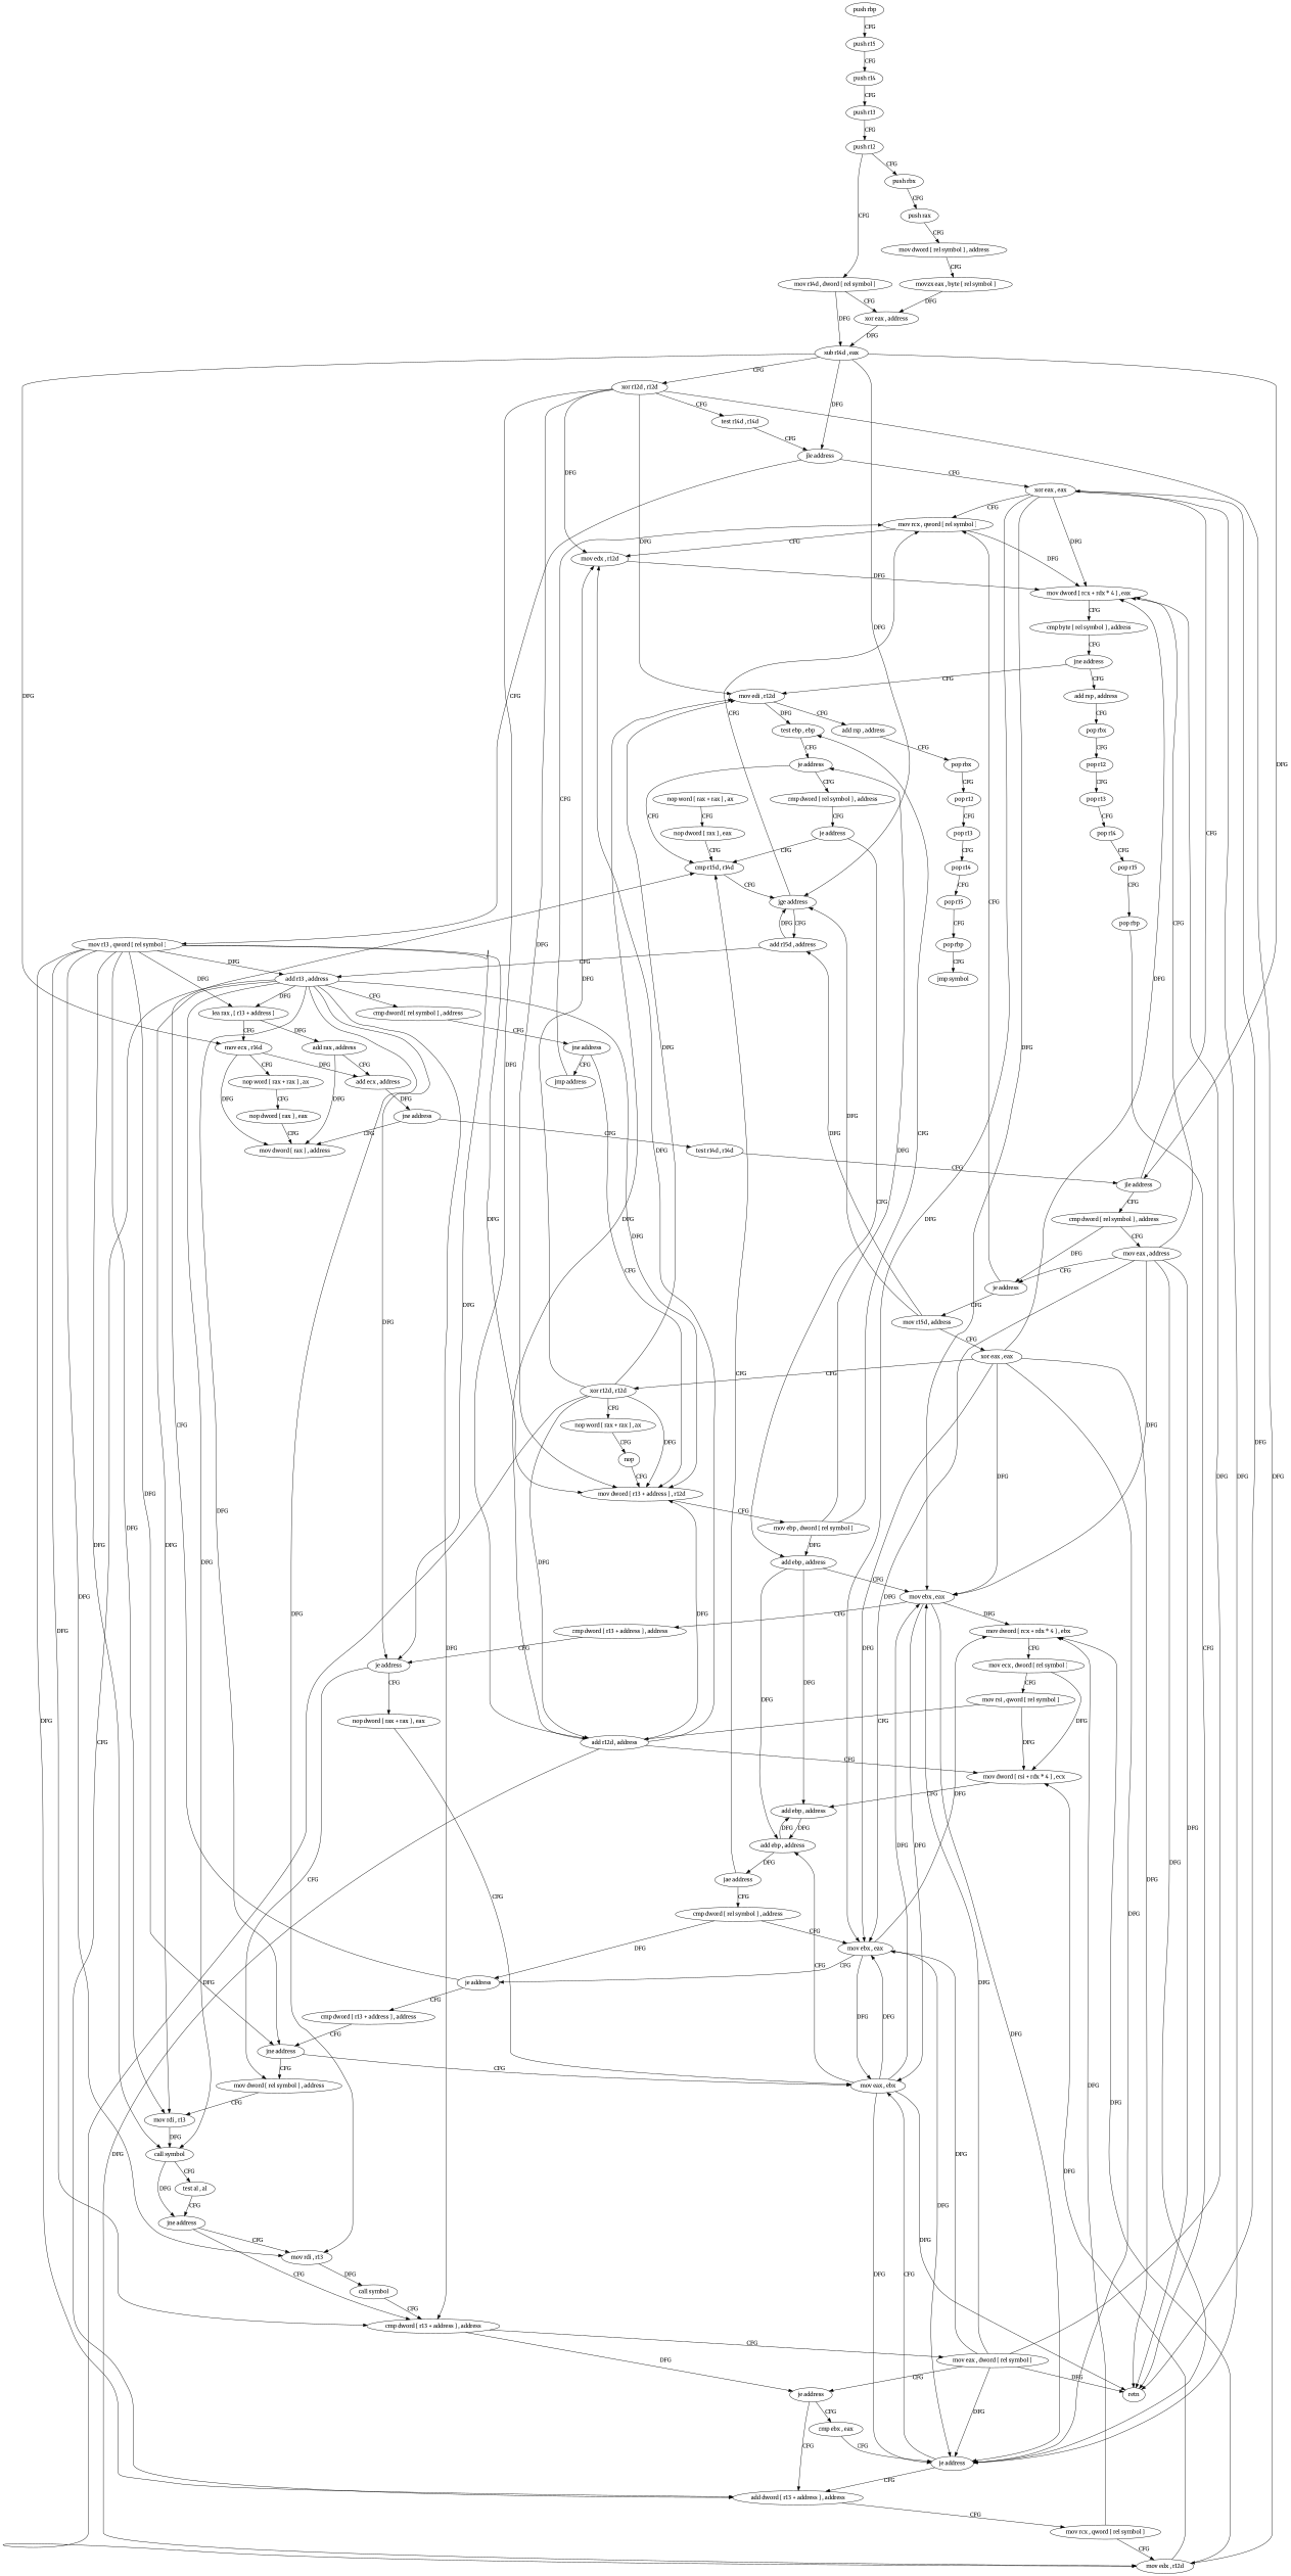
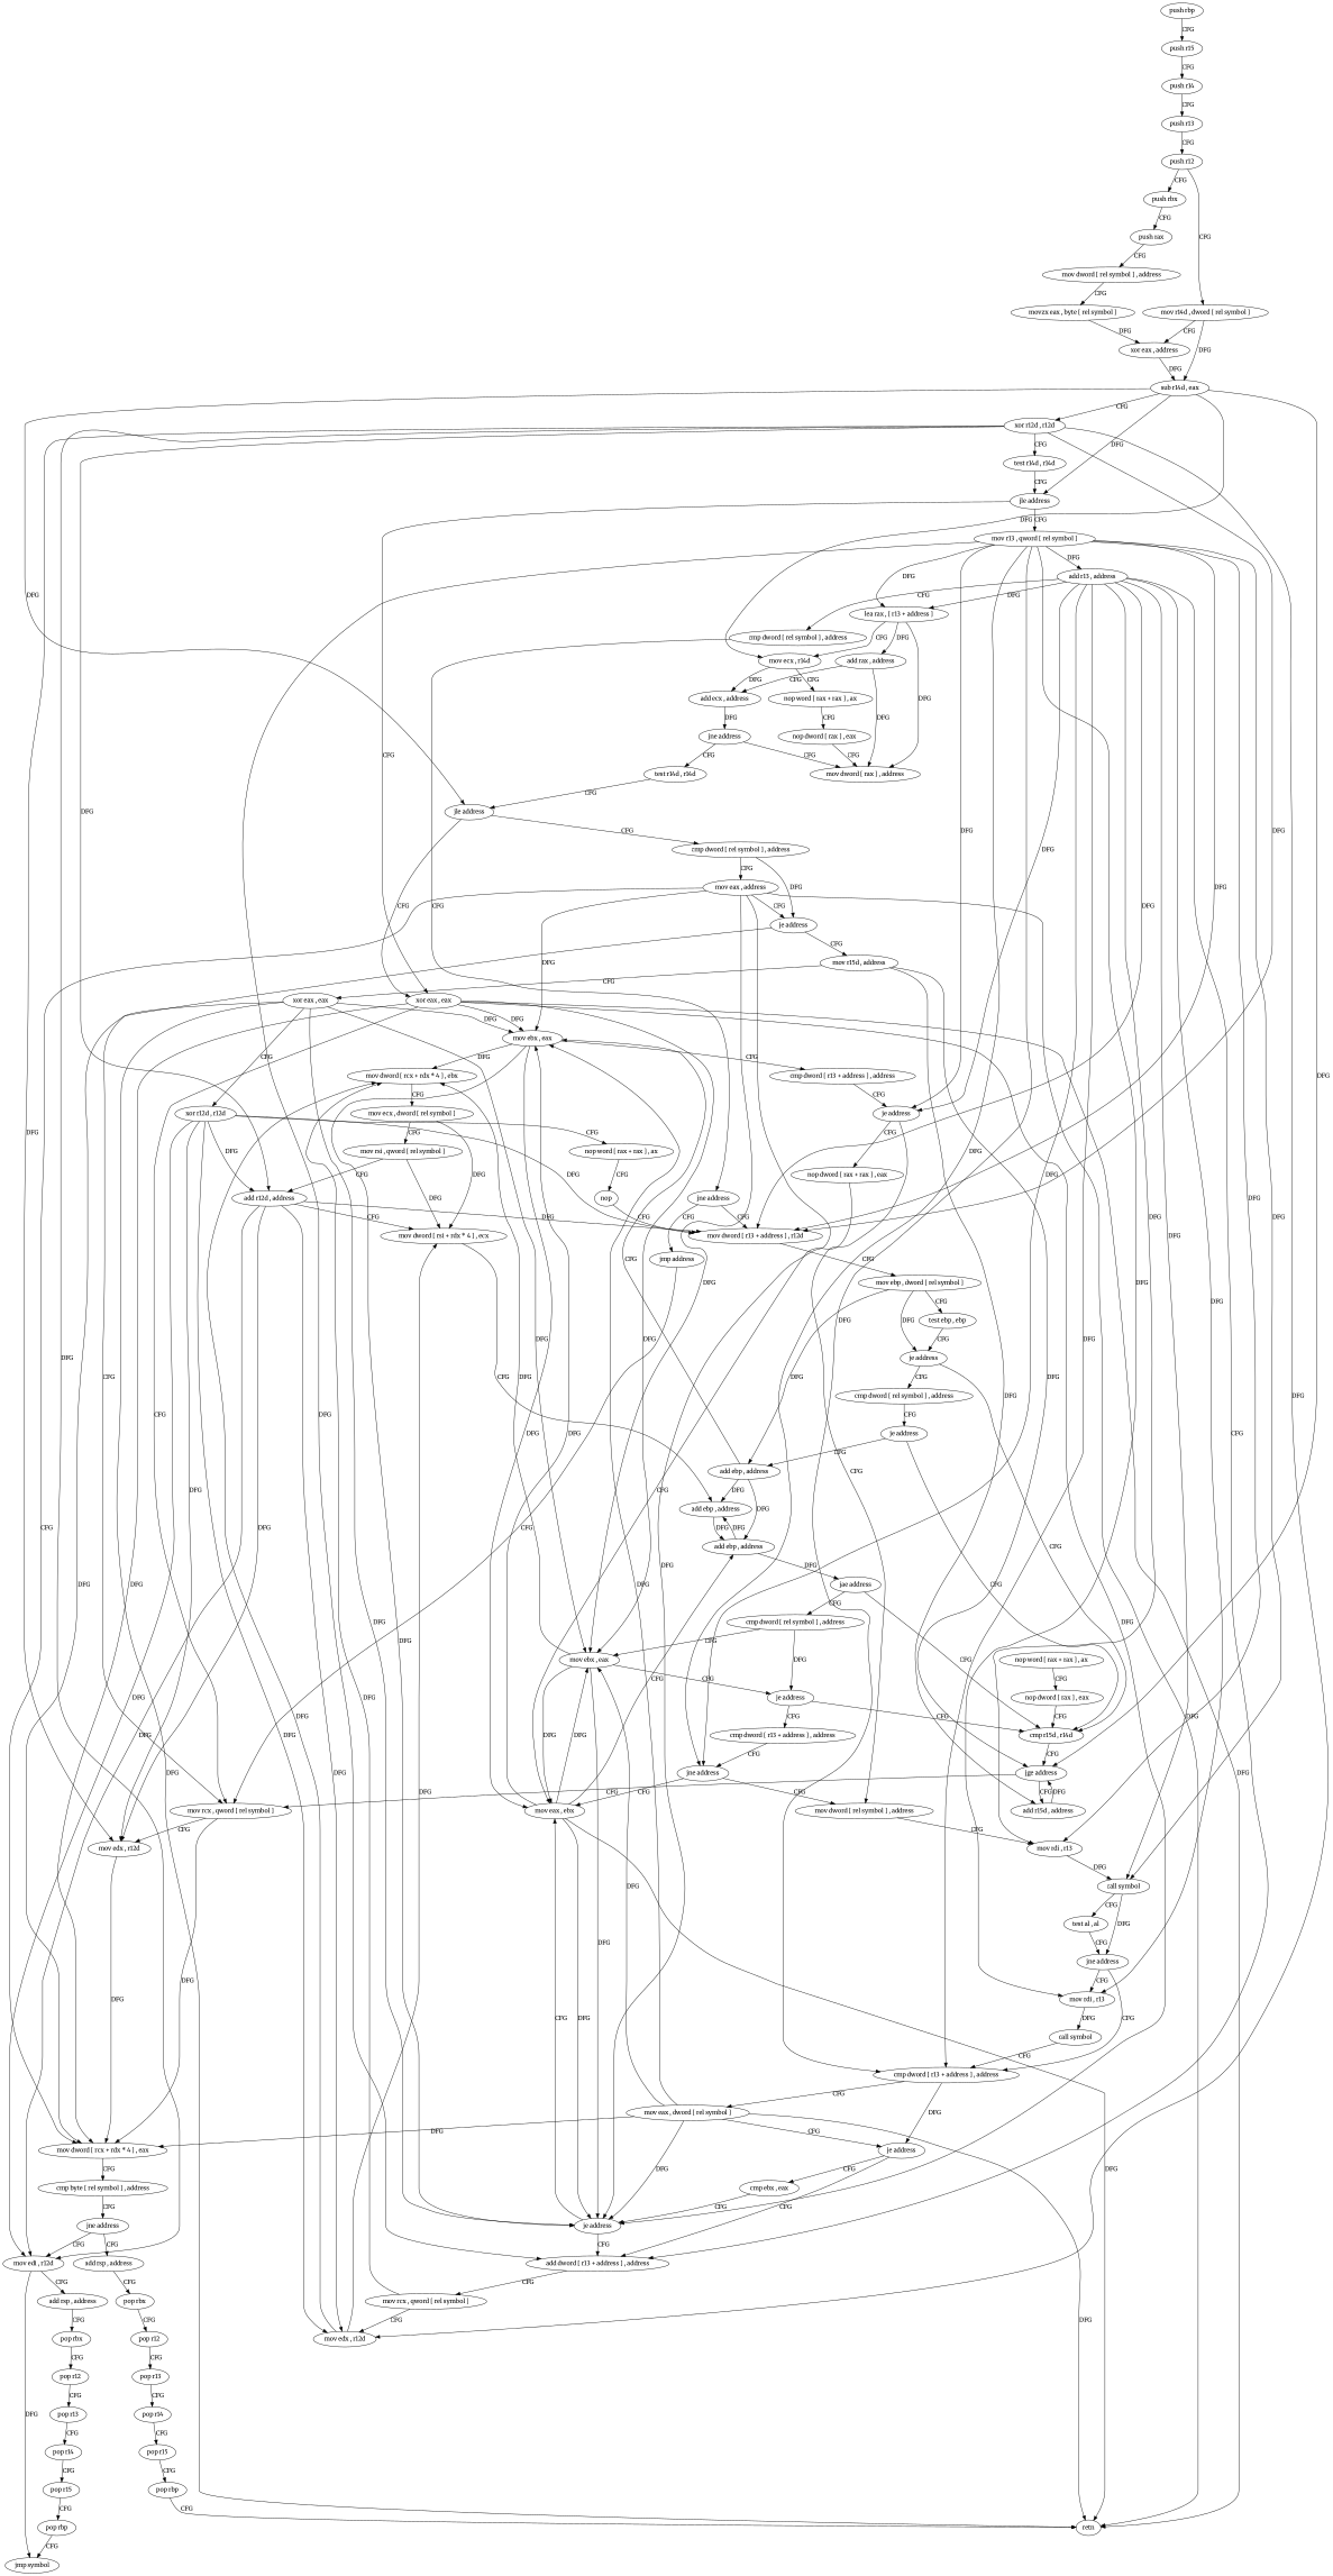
  digraph {
    fontname=Merriweather
    node [fontname=Merriweather]
    edge [fontname=Merriweather]
    n1 [label="push rbp"]
    n2 [label="push r15"]
    n3 [label="push r14"]
    n4 [label="push r13"]
    n5 [label="push r12"]
    n6 [label="push rbx"]
    n7 [label="mov r14d , dword [ rel symbol ]"]
    n8 [label="push rax"]
    n9 [label="mov dword [ rel symbol ] , address"]
    n10 [label="movzx eax , byte [ rel symbol ]"]
    n11 [label="xor eax , address"]
    n12 [label="sub r14d , eax"]
    n13 [label="xor r12d , r12d"]
    n14 [label="jle address"]
    n15 [label="mov ecx , r14d"]
    n16 [label="jle address"]
    n17 [label="jge address"]
    n18 [label="test r14d , r14d"]
    n19 [label="mov edi , r12d"]
    n20 [label="mov edx , r12d"]
    n21 [label="mov dword [ r13 + address ] , r12d"]
    n22 [label="mov edx , r12d"]
    n23 [label="add r12d , address"]
    n24 [label="xor eax , eax"]
    n25 [label="mov r13 , qword [ rel symbol ]"]
    n26 [label="nop word [ rax + rax ] , ax"]
    n27 [label="add ecx , address"]
    n28 [label="cmp dword [ rel symbol ] , address"]
    n29 [label="mov rcx , qword [ rel symbol ]"]
    n30 [label="add r15d , address"]
    n31 [label="add rsp , address"]
    n32 [label="jmp symbol"]
    n33 [label="mov dword [ rcx + rdx * 4 ] , eax"]
    n34 [label="mov ebp , dword [ rel symbol ]"]
    n35 [label="mov dword [ rcx + rdx * 4 ] , ebx"]
    n36 [label="mov dword [ rsi + rdx * 4 ] , ecx"]
    n37 [label=retn]
    n38 [label="mov ebx , eax"]
    n39 [label="mov ebx , eax"]
    n40 [label="je address"]
    n41 [label="lea rax , [ r13 + address ]"]
    n42 [label="add r13 , address"]
    n43 [label="je address"]
    n44 [label="mov rdi , r13"]
    n45 [label="call symbol"]
    n46 [label="cmp dword [ r13 + address ] , address"]
    n47 [label="mov rdi , r13"]
    n48 [label="add dword [ r13 + address ] , address"]
    n49 [label="jne address"]
    n50 [label="cmp byte [ rel symbol ] , address"]
    n51 [label="cmp dword [ r13 + address ] , address"]
    n52 [label="mov eax , ebx"]
    n53 [label="je address"]
    n54 [label="mov dword [ rax ] , address"]
    n55 [label="add rax , address"]
    n56 [label="cmp dword [ rel symbol ] , address"]
    n57 [label="mov dword [ rel symbol ] , address"]
    n58 [label="nop dword [ rax + rax ] , eax"]
    n59 [label="test al , al"]
    n60 [label="jne address"]
    n61 [label="mov eax , dword [ rel symbol ]"]
    n62 [label="je address"]
    n63 [label="call symbol"]
    n64 [label="mov rcx , qword [ rel symbol ]"]
    n65 [label="nop dword [ rax ] , eax"]
    n66 [label="jne address"]
    n67 [label="add rsp , address"]
    n68 [label="pop rbx"]
    n69 [label="pop r12"]
    n70 [label="pop r13"]
    n71 [label="pop r14"]
    n72 [label="pop r15"]
    n73 [label="pop rbp"]
    n74 [label="pop rbx"]
    n75 [label="pop r12"]
    n76 [label="pop r13"]
    n77 [label="pop r14"]
    n78 [label="pop r15"]
    n79 [label="pop rbp"]
    n80 [label="test r14d , r14d"]
    n81 [label="mov eax , address"]
    n82 [label="je address"]
    n83 [label="mov r15d , address"]
    n84 [label="xor eax , eax"]
    n85 [label="xor r12d , r12d"]
    n86 [label="jne address"]
    n87 [label="nop word [ rax + rax ] , ax"]
    n88 [label=nop]
    n89 [label="add ebp , address"]
    n90 [label="test ebp , ebp"]
    n91 [label="je address"]
    n92 [label="cmp r15d , r14d"]
    n93 [label="cmp dword [ rel symbol ] , address"]
    n94 [label="je address"]
    n95 [label="add ebp , address"]
    n96 [label="add ebp , address"]
    n97 [label="jae address"]
    n98 [label="jne address"]
    n99 [label="jmp address"]
    n100 [label="mov ecx , dword [ rel symbol ]"]
    n101 [label="cmp ebx , eax"]
    n102 [label="cmp dword [ rel symbol ] , address"]
    n103 [label="cmp dword [ r13 + address ] , address"]
    n104 [label="mov rsi , qword [ rel symbol ]"]
    n105 [label="nop word [ rax + rax ] , ax"]
    n106 [label="nop dword [ rax ] , eax"]
    n1 -> n2 [label=CFG]
    n2 -> n3 [label=CFG]
    n3 -> n4 [label=CFG]
    n4 -> n5 [label=CFG]
    n5 -> n6 [label=CFG]
    n5 -> n7 [label=CFG]
    n6 -> n8 [label=CFG]
    n7 -> n11 [label=CFG]
    n7 -> n12 [label=DFG]
    n8 -> n9 [label=CFG]
    n9 -> n10 [label=CFG]
    n10 -> n11 [label=DFG]
    n11 -> n12 [label=DFG]
    n12 -> n13 [label=CFG]
    n12 -> n14 [label=DFG]
    n12 -> n15 [label=DFG]
    n12 -> n16 [label=DFG]
    n12 -> n17 [label=DFG]
    n13 -> n18 [label=CFG]
    n13 -> n19 [label=DFG]
    n13 -> n20 [label=DFG]
    n13 -> n21 [label=DFG]
    n13 -> n22 [label=DFG]
    n13 -> n23 [label=DFG]
    n14 -> n24 [label=CFG]
    n14 -> n25 [label=CFG]
    n15 -> n26 [label=CFG]
    n15 -> n27 [label=DFG]
    n16 -> n24 [label=CFG]
    n16 -> n28 [label=CFG]
    n17 -> n29 [label=CFG]
    n17 -> n30 [label=CFG]
    n18 -> n14 [label=CFG]
    n19 -> n31 [label=CFG]
-   n19 -> n90 [label=DFG]
+   n19 -> n32 [label=DFG]
    n20 -> n33 [label=DFG]
    n21 -> n34 [label=CFG]
    n22 -> n35 [label=DFG]
    n22 -> n36 [label=DFG]
    n23 -> n19 [label=DFG]
    n23 -> n20 [label=DFG]
    n23 -> n21 [label=DFG]
    n23 -> n22 [label=DFG]
    n23 -> n36 [label=CFG]
    n24 -> n29 [label=CFG]
    n24 -> n33 [label=DFG]
    n24 -> n37 [label=DFG]
    n24 -> n38 [label=DFG]
    n24 -> n39 [label=DFG]
    n24 -> n40 [label=DFG]
    n25 -> n21 [label=DFG]
    n25 -> n41 [label=DFG]
    n25 -> n42 [label=DFG]
    n25 -> n43 [label=DFG]
    n25 -> n44 [label=DFG]
    n25 -> n45 [label=DFG]
    n25 -> n46 [label=DFG]
    n25 -> n47 [label=DFG]
    n25 -> n48 [label=DFG]
    n25 -> n49 [label=DFG]
    n26 -> n65 [label=CFG]
    n27 -> n66 [label=DFG]
    n28 -> n81 [label=CFG]
    n28 -> n82 [label=DFG]
    n29 -> n20 [label=CFG]
    n29 -> n33 [label=DFG]
    n30 -> n17 [label=DFG]
-   n30 -> n42 [label=CFG]
    n31 -> n74 [label=CFG]
    n33 -> n50 [label=CFG]
    n34 -> n89 [label=DFG]
    n34 -> n90 [label=CFG]
    n34 -> n91 [label=DFG]
    n35 -> n100 [label=CFG]
    n36 -> n95 [label=CFG]
    n38 -> n35 [label=DFG]
    n38 -> n40 [label=DFG]
    n38 -> n51 [label=CFG]
    n38 -> n52 [label=DFG]
    n39 -> n35 [label=DFG]
    n39 -> n40 [label=DFG]
    n39 -> n52 [label=DFG]
    n39 -> n53 [label=CFG]
    n40 -> n48 [label=CFG]
    n40 -> n52 [label=CFG]
    n41 -> n15 [label=CFG]
-   n15 -> n54 [label=DFG]
+   n41 -> n54 [label=DFG]
    n41 -> n55 [label=DFG]
    n42 -> n21 [label=DFG]
    n42 -> n41 [label=DFG]
    n42 -> n43 [label=DFG]
    n42 -> n44 [label=DFG]
    n42 -> n45 [label=DFG]
    n42 -> n46 [label=DFG]
    n42 -> n47 [label=DFG]
    n42 -> n48 [label=CFG]
    n42 -> n49 [label=DFG]
    n42 -> n56 [label=CFG]
    n43 -> n57 [label=CFG]
    n43 -> n58 [label=CFG]
    n44 -> n45 [label=DFG]
    n45 -> n59 [label=CFG]
    n45 -> n60 [label=DFG]
    n46 -> n61 [label=CFG]
    n46 -> n62 [label=DFG]
    n47 -> n63 [label=DFG]
    n48 -> n64 [label=CFG]
    n49 -> n52 [label=CFG]
    n49 -> n57 [label=CFG]
    n50 -> n86 [label=CFG]
    n51 -> n43 [label=CFG]
    n52 -> n37 [label=DFG]
    n52 -> n38 [label=DFG]
    n52 -> n39 [label=DFG]
    n52 -> n40 [label=DFG]
    n52 -> n96 [label=CFG]
    n53 -> n92 [label=CFG]
    n53 -> n103 [label=CFG]
    n55 -> n27 [label=CFG]
    n55 -> n54 [label=DFG]
    n56 -> n98 [label=CFG]
    n57 -> n44 [label=CFG]
    n58 -> n52 [label=CFG]
    n59 -> n60 [label=CFG]
    n60 -> n46 [label=CFG]
    n60 -> n47 [label=CFG]
    n61 -> n33 [label=DFG]
    n61 -> n37 [label=DFG]
    n61 -> n38 [label=DFG]
    n61 -> n39 [label=DFG]
    n61 -> n40 [label=DFG]
    n61 -> n62 [label=CFG]
    n62 -> n48 [label=CFG]
    n62 -> n101 [label=CFG]
    n63 -> n46 [label=CFG]
    n64 -> n22 [label=CFG]
    n64 -> n35 [label=DFG]
    n65 -> n54 [label=CFG]
    n66 -> n54 [label=CFG]
    n66 -> n80 [label=CFG]
    n67 -> n68 [label=CFG]
    n68 -> n69 [label=CFG]
    n69 -> n70 [label=CFG]
    n70 -> n71 [label=CFG]
    n71 -> n72 [label=CFG]
    n72 -> n73 [label=CFG]
    n73 -> n37 [label=CFG]
    n74 -> n75 [label=CFG]
    n75 -> n76 [label=CFG]
    n76 -> n77 [label=CFG]
    n77 -> n78 [label=CFG]
    n78 -> n79 [label=CFG]
    n79 -> n32 [label=CFG]
    n80 -> n16 [label=CFG]
    n81 -> n33 [label=CFG]
    n81 -> n37 [label=DFG]
    n81 -> n38 [label=DFG]
    n81 -> n39 [label=DFG]
    n81 -> n40 [label=DFG]
    n81 -> n82 [label=CFG]
    n82 -> n29 [label=CFG]
    n82 -> n83 [label=CFG]
    n83 -> n17 [label=DFG]
    n83 -> n30 [label=DFG]
    n83 -> n84 [label=CFG]
    n84 -> n33 [label=DFG]
    n84 -> n37 [label=DFG]
    n84 -> n38 [label=DFG]
    n84 -> n39 [label=DFG]
    n84 -> n40 [label=DFG]
    n84 -> n85 [label=CFG]
    n85 -> n19 [label=DFG]
    n85 -> n20 [label=DFG]
    n85 -> n21 [label=DFG]
    n85 -> n22 [label=DFG]
    n85 -> n23 [label=DFG]
    n85 -> n87 [label=CFG]
    n86 -> n19 [label=CFG]
    n86 -> n67 [label=CFG]
    n87 -> n88 [label=CFG]
    n88 -> n21 [label=CFG]
    n89 -> n38 [label=CFG]
    n89 -> n95 [label=DFG]
    n89 -> n96 [label=DFG]
    n90 -> n91 [label=CFG]
    n91 -> n92 [label=CFG]
    n91 -> n93 [label=CFG]
    n92 -> n17 [label=CFG]
    n93 -> n94 [label=CFG]
    n94 -> n89 [label=CFG]
    n94 -> n92 [label=CFG]
    n95 -> n96 [label=DFG]
    n96 -> n95 [label=DFG]
    n96 -> n97 [label=DFG]
    n97 -> n92 [label=CFG]
    n97 -> n102 [label=CFG]
    n98 -> n21 [label=CFG]
    n98 -> n99 [label=CFG]
    n99 -> n29 [label=CFG]
    n100 -> n36 [label=DFG]
    n100 -> n104 [label=CFG]
    n101 -> n40 [label=CFG]
    n102 -> n39 [label=CFG]
    n102 -> n53 [label=DFG]
    n103 -> n49 [label=CFG]
    n104 -> n23 [label=CFG]
    n104 -> n36 [label=DFG]
    n105 -> n106 [label=CFG]
    n106 -> n92 [label=CFG]
  }
